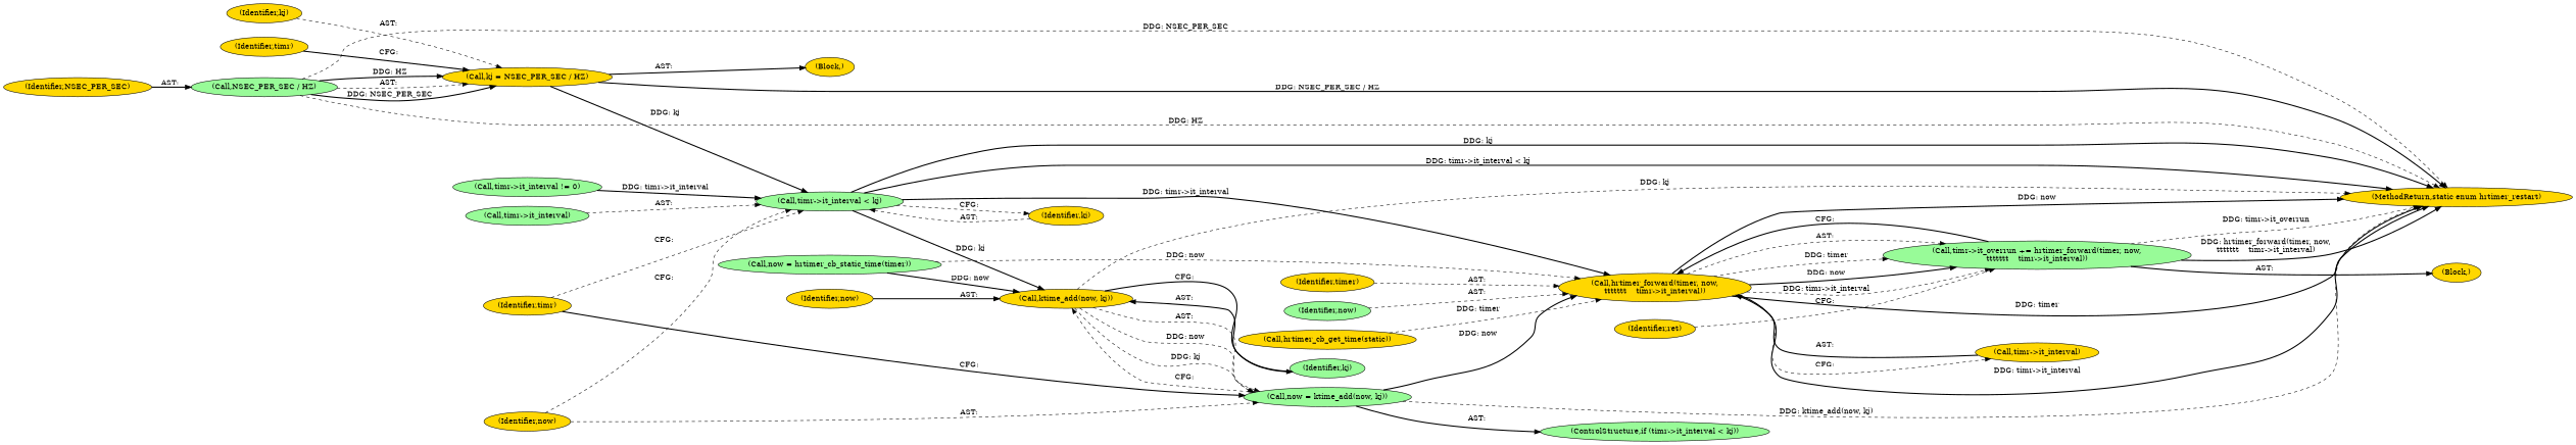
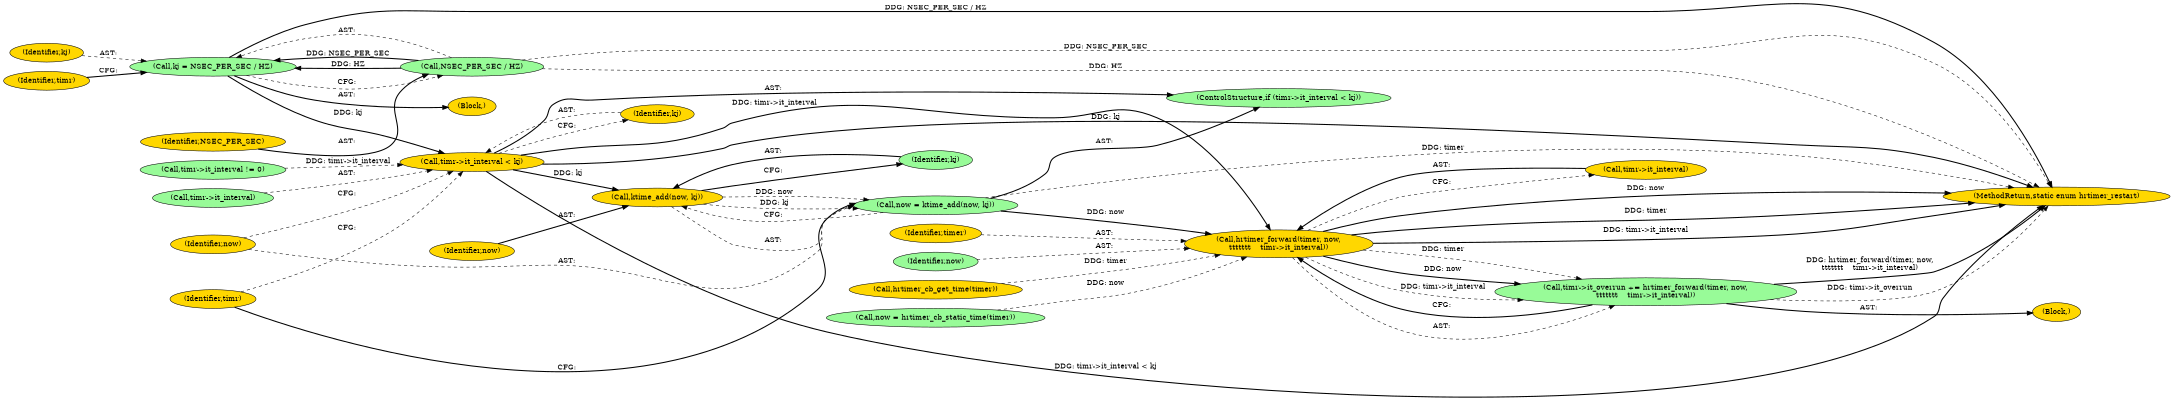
  digraph {
    rankdir=LR
    node [fillcolor=gold style=filled]
    edge [style=bold]
-   n1 [label="(Call,kj = NSEC_PER_SEC / HZ)"]
+   n1 [fillcolor=palegreen label="(Call,kj = NSEC_PER_SEC / HZ)"]
    n2 [fillcolor=palegreen label="(Call,NSEC_PER_SEC / HZ)"]
-   n3 [fillcolor=palegreen label="(Call,timr->it_interval < kj)"]
+   n3 [label="(Call,timr->it_interval < kj)"]
    n4 [label="(MethodReturn,static enum hrtimer_restart)"]
    n5 [label="(Block,)"]
    n6 [label="(Call,ktime_add(now, kj))"]
    n7 [label="(Call,hrtimer_forward(timer, now,\n\t\t\t\t\t\t\t    timr->it_interval))"]
    n8 [fillcolor=palegreen label="(ControlStructure,if (timr->it_interval < kj))"]
    n9 [label="(Identifier,kj)"]
    n10 [fillcolor=palegreen label="(Call,now = ktime_add(now, kj))"]
    n11 [fillcolor=palegreen label="(Identifier,kj)"]
    n12 [fillcolor=palegreen label="(Call,timr->it_overrun += hrtimer_forward(timer, now,\n\t\t\t\t\t\t\t    timr->it_interval))"]
    n13 [label="(Call,timr->it_interval)"]
    n14 [label="(Block,)"]
    n15 [label="(Identifier,timr)"]
    n16 [label="(Identifier,kj)"]
    n17 [label="(Identifier,timr)"]
    n18 [label="(Identifier,now)"]
    n19 [label="(Identifier,NSEC_PER_SEC)"]
    n20 [label="(Identifier,now)"]
    n21 [fillcolor=palegreen label="(Call,timr->it_interval != 0)"]
-   n22 [label="(Identifier,ret)"]
    n23 [label="(Identifier,timer)"]
    n24 [fillcolor=palegreen label="(Call,timr->it_interval)"]
    n25 [fillcolor=palegreen label="(Identifier,now)"]
-   n26 [label="(Call,hrtimer_cb_get_time(static))"]
+   n26 [label="(Call,hrtimer_cb_get_time(timer))"]
    n27 [fillcolor=palegreen label="(Call,now = hrtimer_cb_static_time(timer))"]
+   n1 -> n2 [label="CFG: " style=dashed]
    n1 -> n3 [label="DDG: kj"]
    n1 -> n4 [label="DDG: NSEC_PER_SEC / HZ"]
    n1 -> n5 [label="AST: "]
    n2 -> n1 [label="AST: " style=dashed]
    n2 -> n1 [label="DDG: NSEC_PER_SEC"]
    n2 -> n1 [label="DDG: HZ"]
    n2 -> n4 [label="DDG: NSEC_PER_SEC" style=dashed]
    n2 -> n4 [label="DDG: HZ" style=dashed]
    n3 -> n4 [label="DDG: kj"]
    n3 -> n4 [label="DDG: timr->it_interval < kj"]
    n3 -> n6 [label="DDG: kj"]
    n3 -> n7 [label="DDG: timr->it_interval"]
+   n3 -> n8 [label="AST: "]
    n3 -> n9 [label="CFG: " style=dashed]
-   n6 -> n4 [label="DDG: kj" style=dashed]
    n6 -> n10 [label="AST: " style=dashed]
    n6 -> n10 [label="DDG: now" style=dashed]
    n6 -> n10 [label="DDG: kj" style=dashed]
    n6 -> n11 [label="CFG: "]
    n7 -> n4 [label="DDG: now"]
    n7 -> n4 [label="DDG: timer"]
    n7 -> n4 [label="DDG: timr->it_interval"]
    n7 -> n12 [label="AST: " style=dashed]
    n7 -> n12 [label="DDG: timer" style=dashed]
    n7 -> n12 [label="DDG: now"]
    n7 -> n12 [label="DDG: timr->it_interval" style=dashed]
    n7 -> n13 [label="CFG: " style=dashed]
    n9 -> n3 [label="AST: " style=dashed]
-   n10 -> n4 [label="DDG: ktime_add(now, kj)" style=dashed]
+   n10 -> n4 [label="DDG: timer" style=dashed]
    n10 -> n6 [label="CFG: " style=dashed]
    n10 -> n7 [label="DDG: now"]
    n10 -> n8 [label="AST: "]
    n11 -> n6 [label="AST: "]
    n12 -> n4 [label="DDG: timr->it_overrun" style=dashed]
    n12 -> n4 [label="DDG: hrtimer_forward(timer, now,\n\t\t\t\t\t\t\t    timr->it_interval)"]
    n12 -> n7 [label="CFG: "]
    n12 -> n14 [label="AST: "]
    n13 -> n7 [label="AST: "]
    n15 -> n3 [label="CFG: " style=dashed]
    n15 -> n10 [label="CFG: "]
    n16 -> n1 [label="AST: " style=dashed]
    n17 -> n1 [label="CFG: "]
    n18 -> n3 [label="CFG: " style=dashed]
    n18 -> n10 [label="AST: " style=dashed]
    n19 -> n2 [label="AST: "]
    n20 -> n6 [label="AST: "]
-   n21 -> n3 [label="DDG: timr->it_interval"]
-   n22 -> n12 [label="CFG: " style=dashed]
+   n21 -> n3 [label="DDG: timr->it_interval" style=dashed]
    n23 -> n7 [label="AST: " style=dashed]
    n24 -> n3 [label="AST: " style=dashed]
    n25 -> n7 [label="AST: " style=dashed]
    n26 -> n7 [label="DDG: timer" style=dashed]
-   n27 -> n6 [label="DDG: now"]
    n27 -> n7 [label="DDG: now" style=dashed]
  }
